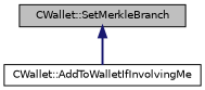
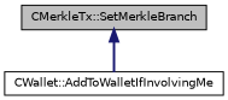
  digraph {
    rankdir=TB
    node [color=black fontname=Helvetica fontsize=10 shape=record style=filled]
-   n1 [fillcolor=grey75 fontcolor=black height=0.2 label="CWallet::SetMerkleBranch" width=0.4]
+   n1 [fillcolor=grey75 fontcolor=black height=0.2 label="CMerkleTx::SetMerkleBranch" width=0.4]
    n2 [fillcolor=white height=0.2 label="CWallet::AddToWalletIfInvolvingMe" width=0.4]
    n1 -> n2 [color=midnightblue dir=back fontname=Helvetica fontsize=10 labelfontname=Helvetica labelfontsize=10 style=bold]
  }
